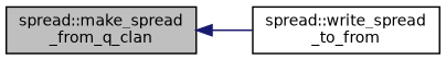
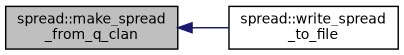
  digraph {
    rankdir=LR
    node [color=black fontname=Helvetica fontsize=10 shape=record style=filled]
    n1 [fillcolor=grey75 fontcolor=black height=0.2 label="spread::make_spread\l_from_q_clan" width=0.4]
-   n2 [fillcolor=white height=0.2 label="spread::write_spread\l_to_from" width=0.4]
+   n2 [fillcolor=white height=0.2 label="spread::write_spread\l_to_file" width=0.4]
    n1 -> n2 [color=midnightblue dir=back fontname=Helvetica fontsize=10 labelfontname=Helvetica labelfontsize=10 style=solid]
  }
